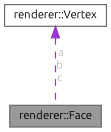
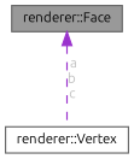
  digraph {
    fontname=Ubuntu
    node [color=gray40 fontname=Ubuntu fontsize=10 shape=box style=filled]
    n1 [fillcolor=grey60 fontcolor=black height=0.2 label="renderer::Face" width=0.4]
    n2 [fillcolor=white height=0.2 label="renderer::Vertex" width=0.4]
-   n2 -> n1 [color=darkorchid3 dir=back fontcolor=grey fontname=Ubuntu fontsize=10 label=" a\nb\nc" labelfontname=Helvetica labelfontsize=10 style=dashed]
+   n1 -> n2 [color=darkorchid3 dir=back fontcolor=grey fontname=Ubuntu fontsize=10 label=" a\nb\nc" labelfontname=Helvetica labelfontsize=10 style=dashed]
  }
